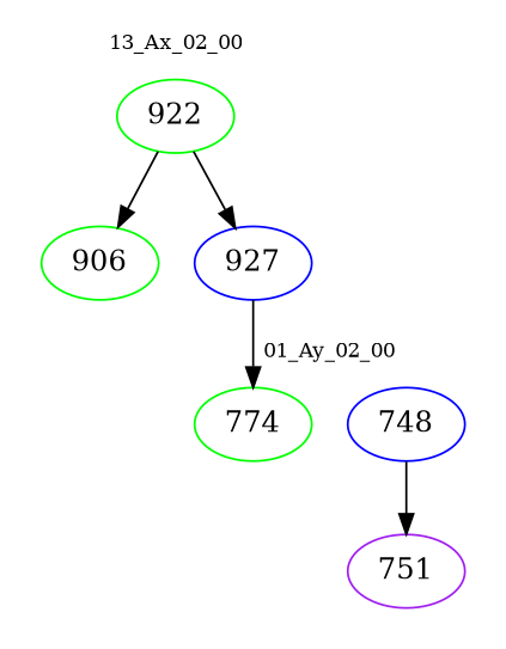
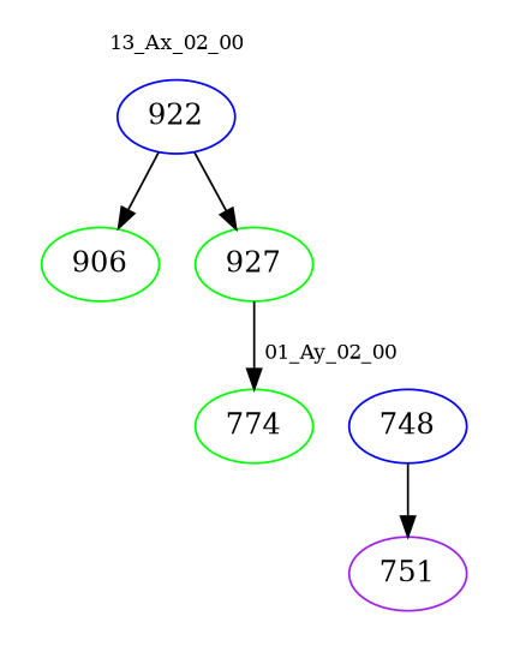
  digraph {
    node [color=blue]
    edge [color=black]
-   n1 [color=green label=922]
+   n1 [label=922]
    n2 [color=green label=906]
-   n3 [label=927]
+   n3 [color=green label=927]
    n4 [label=748]
    n5 [color=purple label=751]
    n6 [color=green label=774]
    subgraph cluster_1 {
      color=white
      fontsize=10
      label="13_Ax_02_00"
      n1
      n2
      n3
    }
    subgraph cluster_2 {
      color=white
      fontsize=10
      label="01_Ay_02_00"
      n4
      n5
      n6
    }
    n1 -> n2
    n1 -> n3
    n3 -> n6
    n4 -> n5
  }
